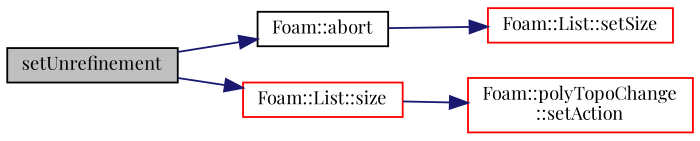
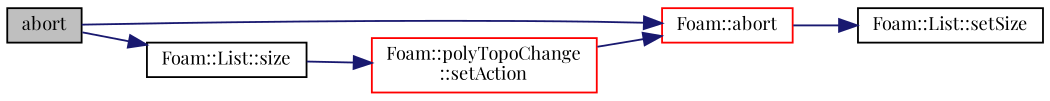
  digraph {
    fontname="Playfair Display"
    rankdir=LR
    node [color=black fontname="Playfair Display" fontsize=10 shape=record]
    edge [color=midnightblue fontname="Playfair Display" fontsize=10 labelfontname=Helvetica labelfontsize=10 style=solid]
-   n1 [fillcolor=grey75 fontcolor=black height=0.2 label=setUnrefinement style=filled width=0.4]
-   n2 [height=0.2 label="Foam::abort" width=0.4]
-   n3 [color=red height=0.2 label="Foam::List::size" width=0.4]
-   n4 [color=red height=0.2 label="Foam::List::setSize" width=0.4]
+   n1 [fillcolor=grey75 fontcolor=black height=0.2 label=abort style=filled width=0.4]
+   n2 [color=red height=0.2 label="Foam::abort" width=0.4]
+   n3 [height=0.2 label="Foam::List::size" width=0.4]
+   n4 [height=0.2 label="Foam::List::setSize" width=0.4]
    n5 [color=red height=0.2 label="Foam::polyTopoChange\l::setAction" width=0.4]
    n1 -> n2
    n1 -> n3
    n2 -> n4
    n3 -> n5
+   n5 -> n2
  }
